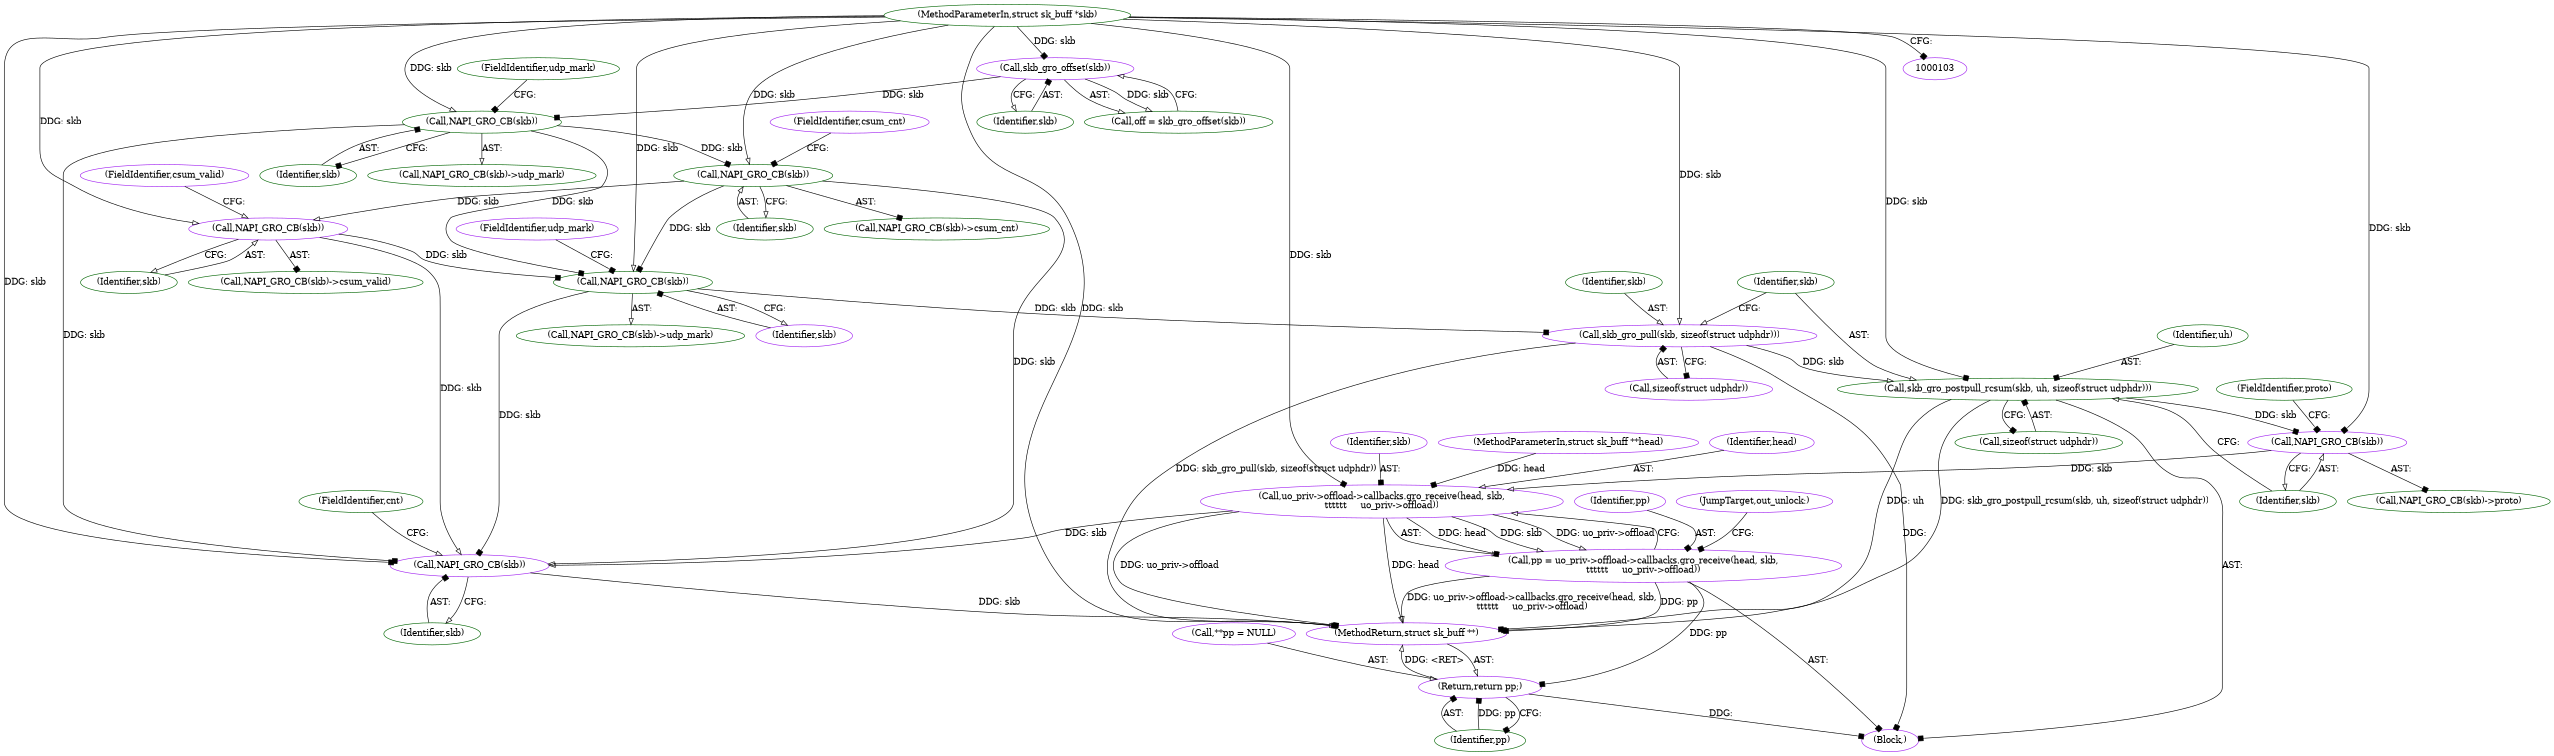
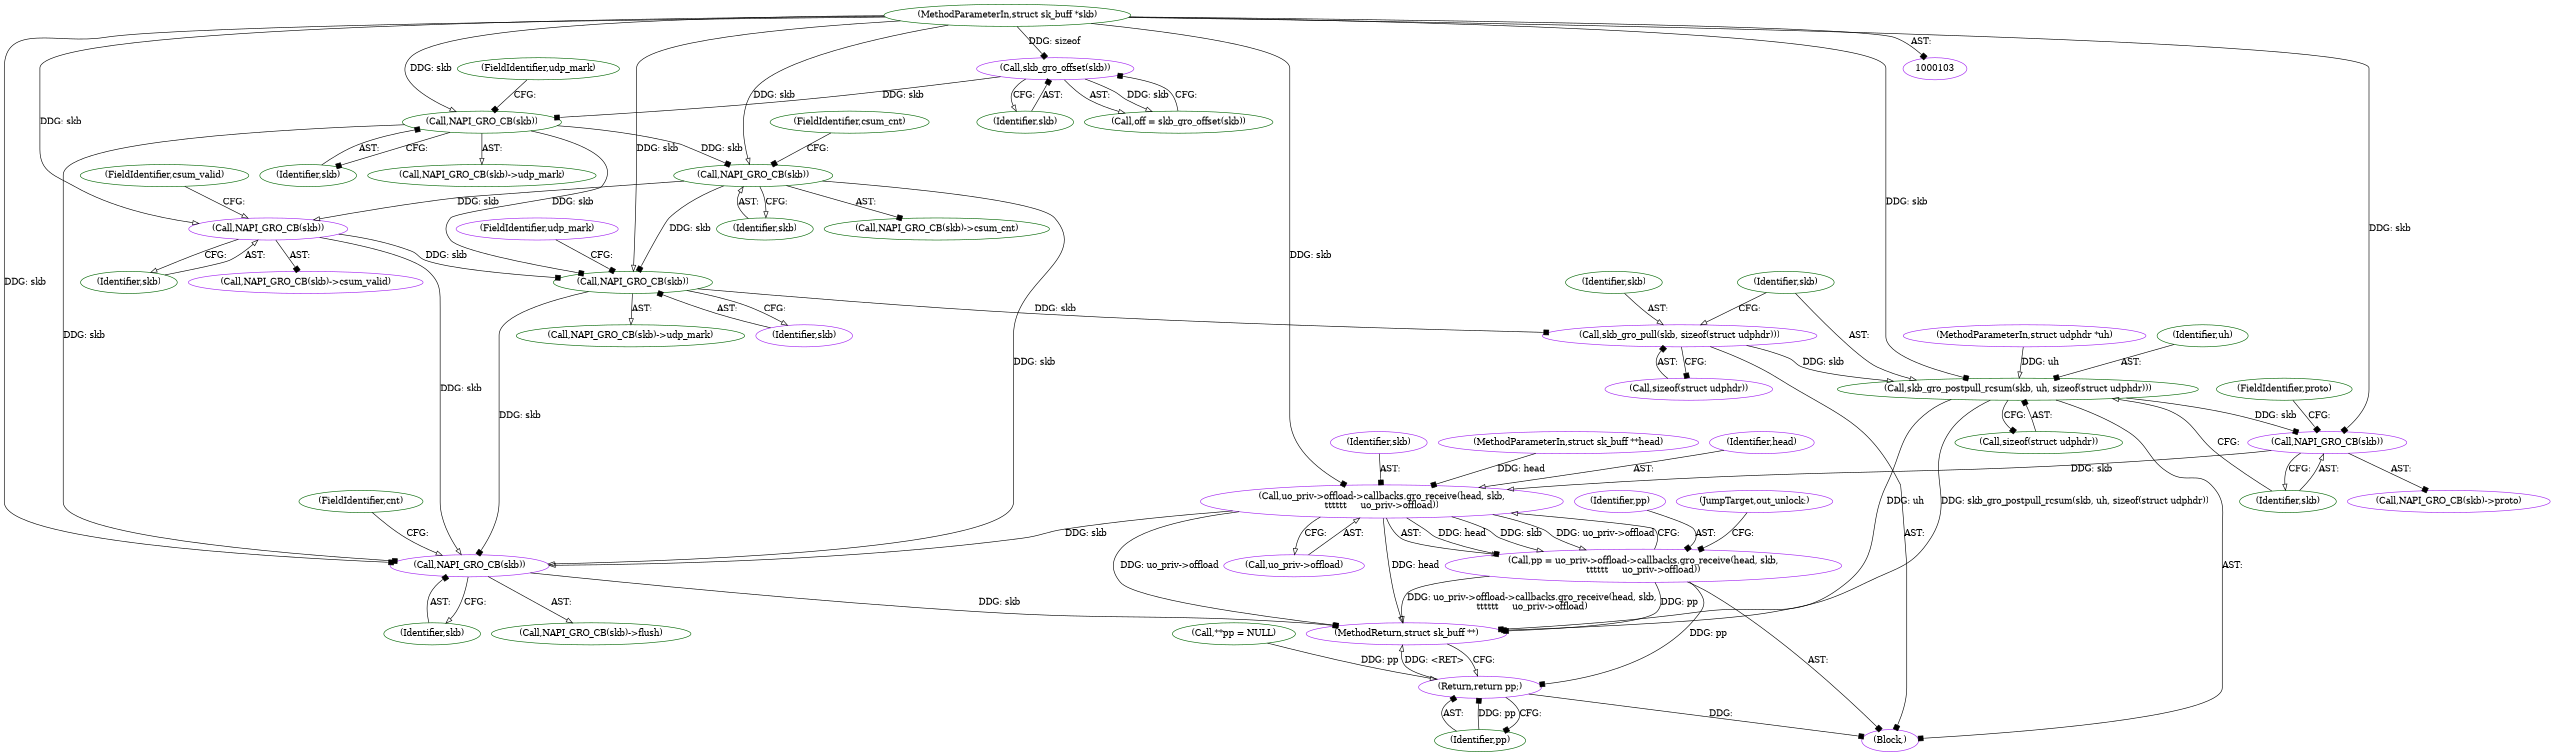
  digraph {
    node [color=darkgreen]
    edge [arrowhead=box]
    n1 [label="(Call,NAPI_GRO_CB(skb))"]
    n2 [label="(Call,NAPI_GRO_CB(skb))"]
    n3 [label="(Call,NAPI_GRO_CB(skb))"]
    n4 [color=purple label="(Call,NAPI_GRO_CB(skb))"]
    n5 [label="(Identifier,skb)"]
    n6 [label="(Call,NAPI_GRO_CB(skb)->udp_mark)"]
    n7 [color=purple label="(Call,NAPI_GRO_CB(skb))"]
    n8 [label="(Call,NAPI_GRO_CB(skb)->csum_cnt)"]
    n9 [label="(Identifier,skb)"]
    n10 [color=purple label="(Call,skb_gro_pull(skb, sizeof(struct udphdr)))"]
    n11 [label="(Call,NAPI_GRO_CB(skb)->udp_mark)"]
    n12 [color=purple label="(Identifier,skb)"]
    n13 [color=purple label="(MethodReturn,struct sk_buff **)"]
+   n14 [label="(Call,NAPI_GRO_CB(skb)->flush)"]
    n15 [label="(Identifier,skb)"]
    n16 [color=purple label="(Call,skb_gro_offset(skb))"]
    n17 [label="(Identifier,skb)"]
    n18 [label="(Call,off = skb_gro_offset(skb))"]
    n19 [label="(MethodParameterIn,struct sk_buff *skb)"]
    n20 [label="(Call,skb_gro_postpull_rcsum(skb, uh, sizeof(struct udphdr)))"]
    n21 [color=purple label="(Call,NAPI_GRO_CB(skb))"]
    n22 [color=purple label="(Call,uo_priv->offload->callbacks.gro_receive(head, skb,\n\t\t\t\t\t\t     uo_priv->offload))"]
    1000103 [color=purple]
-   n24 [label="(Call,NAPI_GRO_CB(skb)->csum_valid)"]
+   n24 [color=purple label="(Call,NAPI_GRO_CB(skb)->csum_valid)"]
    n25 [label="(Identifier,skb)"]
    n26 [color=purple label="(Call,sizeof(struct udphdr))"]
    n27 [color=purple label="(Block,)"]
    n28 [label="(Call,sizeof(struct udphdr))"]
    n29 [label="(Identifier,skb)"]
-   n30 [label="(Call,NAPI_GRO_CB(skb)->proto)"]
+   n30 [color=purple label="(Call,NAPI_GRO_CB(skb)->proto)"]
    n31 [color=purple label="(Call,pp = uo_priv->offload->callbacks.gro_receive(head, skb,\n\t\t\t\t\t\t     uo_priv->offload))"]
+   n32 [color=purple label="(Call,uo_priv->offload)"]
    n33 [color=purple label="(Return,return pp;)"]
    n34 [label="(Identifier,pp)"]
-   n35 [color=purple label="(Call,**pp = NULL)"]
+   n35 [label="(Call,**pp = NULL)"]
    n36 [label="(FieldIdentifier,cnt)"]
    n37 [label="(Identifier,skb)"]
    n38 [color=purple label="(Identifier,skb)"]
    n39 [label="(FieldIdentifier,udp_mark)"]
+   n40 [color=purple label="(MethodParameterIn,struct udphdr *uh)"]
    n41 [color=purple label="(FieldIdentifier,udp_mark)"]
    n42 [label="(Identifier,uh)"]
    n43 [color=purple label="(Identifier,pp)"]
-   n44 [color=purple label="(FieldIdentifier,csum_valid)"]
+   n44 [label="(FieldIdentifier,csum_valid)"]
    n45 [color=purple label="(JumpTarget,out_unlock:)"]
-   n46 [color=purple label="(FieldIdentifier,csum_cnt)"]
+   n46 [label="(FieldIdentifier,csum_cnt)"]
    n47 [label="(Identifier,skb)"]
    n48 [color=purple label="(MethodParameterIn,struct sk_buff **head)"]
    n49 [color=purple label="(Identifier,head)"]
    n50 [label="(FieldIdentifier,proto)"]
    n1 -> n2 [label="DDG: skb"]
    n1 -> n3 [label="DDG: skb"]
    n1 -> n4 [label="DDG: skb"]
    n1 -> n5 [label="CFG: "]
    n1 -> n6 [arrowhead=onormal label="AST: "]
    n2 -> n3 [label="DDG: skb"]
    n2 -> n4 [arrowhead=onormal label="DDG: skb"]
    n2 -> n7 [arrowhead=onormal label="DDG: skb"]
    n2 -> n8 [label="AST: "]
    n2 -> n9 [arrowhead=onormal label="CFG: "]
    n3 -> n4 [label="DDG: skb"]
    n3 -> n10 [label="DDG: skb"]
    n3 -> n11 [arrowhead=onormal label="AST: "]
    n3 -> n12 [arrowhead=onormal label="CFG: "]
    n4 -> n13 [label="DDG: skb"]
+   n4 -> n14 [arrowhead=onormal label="AST: "]
    n4 -> n15 [arrowhead=onormal label="CFG: "]
    n5 -> n1 [label="AST: "]
    n7 -> n3 [label="DDG: skb"]
    n7 -> n4 [arrowhead=onormal label="DDG: skb"]
    n7 -> n24 [label="AST: "]
    n7 -> n25 [arrowhead=onormal label="CFG: "]
    n9 -> n2 [arrowhead=onormal label="AST: "]
-   n10 -> n13 [arrowhead=onormal label="DDG: skb_gro_pull(skb, sizeof(struct udphdr))"]
    n10 -> n20 [arrowhead=onormal label="DDG: skb"]
    n10 -> n26 [label="CFG: "]
-   n10 -> n27 [label="DDG: "]
+   n10 -> n27 [label="AST: "]
    n12 -> n3 [label="AST: "]
-   n13 -> n33 [arrowhead=onormal label="AST: "]
+   n13 -> n33 [arrowhead=onormal label="CFG: "]
    n15 -> n4 [label="AST: "]
    n16 -> n1 [label="DDG: skb"]
    n16 -> n17 [arrowhead=onormal label="CFG: "]
    n16 -> n18 [arrowhead=onormal label="AST: "]
    n16 -> n18 [arrowhead=onormal label="DDG: skb"]
    n17 -> n16 [label="AST: "]
-   n18 -> n16 [arrowhead=onormal label="CFG: "]
+   n18 -> n16 [label="CFG: "]
    n19 -> n1 [arrowhead=onormal label="DDG: skb"]
    n19 -> n2 [arrowhead=onormal label="DDG: skb"]
    n19 -> n3 [arrowhead=onormal label="DDG: skb"]
    n19 -> n4 [label="DDG: skb"]
    n19 -> n7 [arrowhead=onormal label="DDG: skb"]
-   n19 -> n10 [arrowhead=onormal label="DDG: skb"]
-   n19 -> n13 [label="DDG: skb"]
-   n19 -> n16 [label="DDG: skb"]
+   n19 -> n16 [label="DDG: sizeof"]
    n19 -> n20 [label="DDG: skb"]
    n19 -> n21 [label="DDG: skb"]
    n19 -> n22 [label="DDG: skb"]
-   n19 -> 1000103 [label="CFG: "]
+   n19 -> 1000103 [label="AST: "]
    n20 -> n13 [label="DDG: uh"]
    n20 -> n13 [label="DDG: skb_gro_postpull_rcsum(skb, uh, sizeof(struct udphdr))"]
    n20 -> n21 [label="DDG: skb"]
    n20 -> n27 [label="AST: "]
    n20 -> n28 [label="CFG: "]
    n21 -> n22 [arrowhead=onormal label="DDG: skb"]
    n21 -> n29 [arrowhead=onormal label="CFG: "]
    n21 -> n30 [label="AST: "]
    n22 -> n4 [arrowhead=onormal label="DDG: skb"]
    n22 -> n13 [label="DDG: uo_priv->offload"]
    n22 -> n13 [arrowhead=onormal label="DDG: head"]
    n22 -> n31 [arrowhead=onormal label="AST: "]
    n22 -> n31 [label="DDG: head"]
    n22 -> n31 [arrowhead=onormal label="DDG: skb"]
    n22 -> n31 [arrowhead=onormal label="DDG: uo_priv->offload"]
+   n22 -> n32 [arrowhead=onormal label="CFG: "]
    n25 -> n7 [arrowhead=onormal label="AST: "]
    n26 -> n10 [label="AST: "]
    n28 -> n20 [label="AST: "]
    n29 -> n20 [arrowhead=onormal label="CFG: "]
    n29 -> n21 [arrowhead=onormal label="AST: "]
    n31 -> n13 [arrowhead=onormal label="DDG: uo_priv->offload->callbacks.gro_receive(head, skb,\n\t\t\t\t\t\t     uo_priv->offload)"]
    n31 -> n13 [label="DDG: pp"]
    n31 -> n22 [arrowhead=onormal label="CFG: "]
    n31 -> n27 [label="AST: "]
    n31 -> n33 [label="DDG: pp"]
+   n32 -> n22 [arrowhead=onormal label="AST: "]
    n33 -> n13 [arrowhead=onormal label="DDG: <RET>"]
    n33 -> n27 [label="DDG: "]
    n33 -> n34 [label="CFG: "]
    n34 -> n33 [label="AST: "]
    n34 -> n33 [label="DDG: pp"]
-   n35 -> n33 [arrowhead=onormal label="AST: "]
+   n35 -> n33 [arrowhead=onormal label="DDG: pp"]
    n36 -> n4 [arrowhead=onormal label="CFG: "]
    n37 -> n10 [arrowhead=onormal label="CFG: "]
    n37 -> n20 [arrowhead=onormal label="AST: "]
    n38 -> n22 [label="AST: "]
    n39 -> n1 [label="CFG: "]
+   n40 -> n20 [arrowhead=onormal label="DDG: uh"]
    n41 -> n3 [label="CFG: "]
    n42 -> n20 [label="AST: "]
    n43 -> n31 [label="AST: "]
    n44 -> n7 [arrowhead=onormal label="CFG: "]
    n45 -> n31 [label="CFG: "]
    n46 -> n2 [label="CFG: "]
    n47 -> n10 [arrowhead=onormal label="AST: "]
    n48 -> n22 [label="DDG: head"]
    n49 -> n22 [arrowhead=onormal label="AST: "]
    n50 -> n21 [label="CFG: "]
  }
